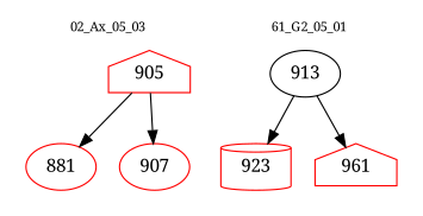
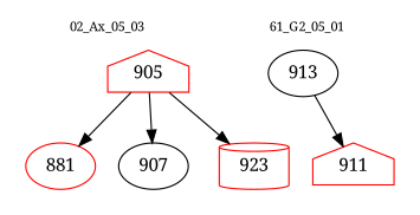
  digraph {
    fontname="Noto Serif"
    node [color=red fontname="Noto Serif" shape=ellipse]
    edge [color=black fontname="Noto Serif"]
    n1 [label=905 shape=house]
    n2 [label=881]
-   n3 [label=907]
+   n3 [color=black label=907]
    n4 [color=black label=913]
-   n5 [label=961 shape=house]
+   n5 [label=911 shape=house]
    n6 [label=923 shape=cylinder]
    subgraph cluster_1 {
      color=white
      fontsize=10
      label="02_Ax_05_03"
      n1
      n2
      n3
    }
    subgraph cluster_2 {
      color=white
      fontsize=10
      label="61_G2_05_01"
      n4
      n5
      n6
    }
    n1 -> n2
    n1 -> n3
    n4 -> n5
-   n4 -> n6
+   n1 -> n6
  }
